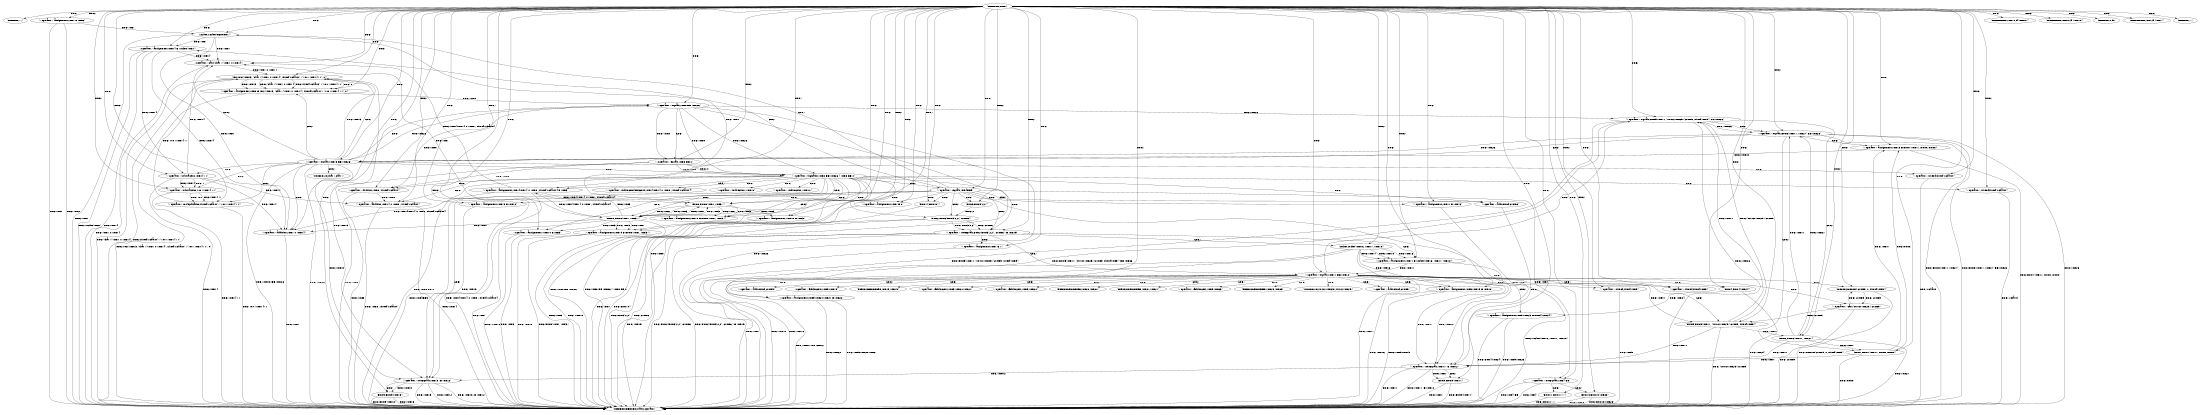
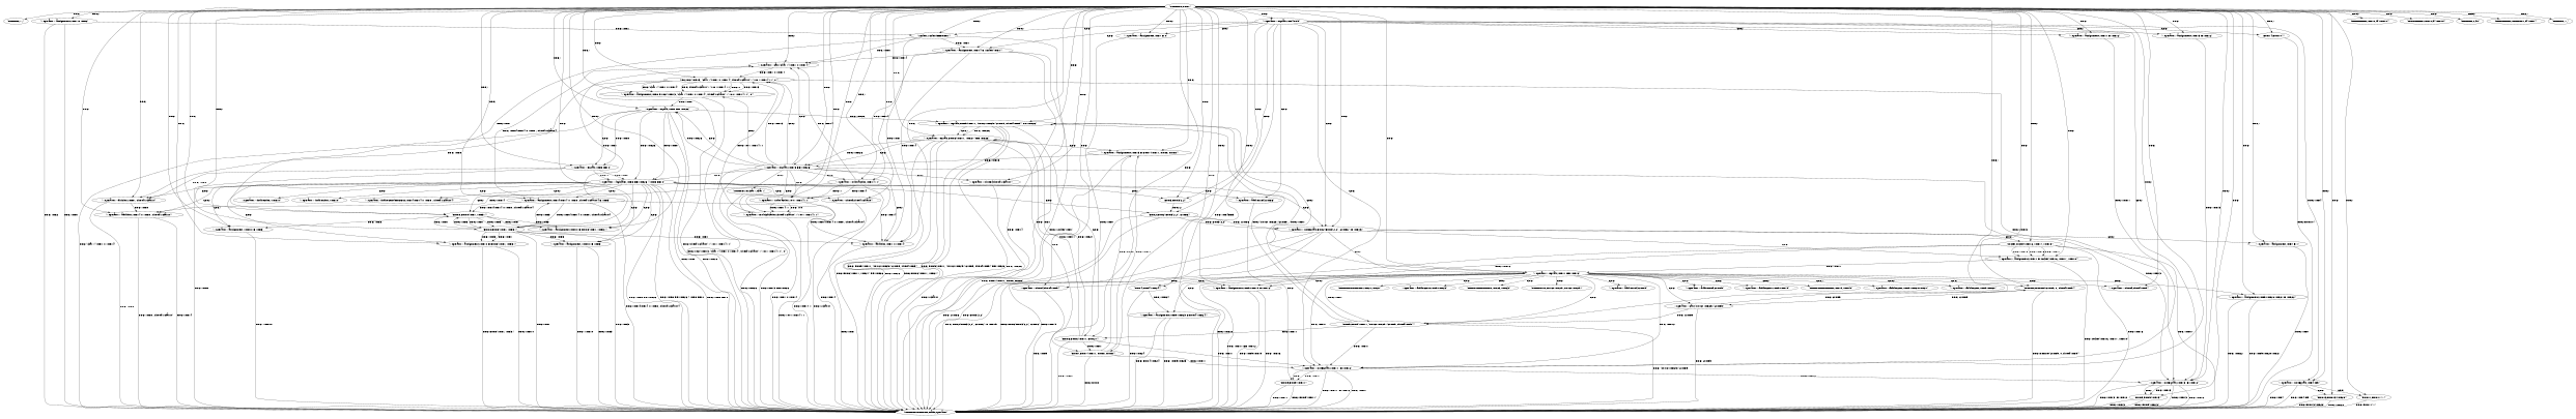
  digraph {
    n1 [label="(METHOD,FUN1)"]
    n2 [label="(LITERAL,\"\",)"]
    n3 [label="(<operator>.assignment,VAR1 = VAR2)"]
    n4 [label="(<operator>.equals,VAR4==5)"]
    n5 [label="(<operator>.assignment,VAR7 = 0)"]
    n6 [label="(<operator>.assignment,VAR11 = VAR12)"]
    n7 [label="(<operator>.assignment,VAR13 = VAR12)"]
    n8 [label="(<operator>.assignment,VAR14 = wcslen(VAR1))"]
    n9 [label="(wcslen,wcslen(RETURN1))"]
    n10 [label="(<operator>.notEquals,FUN2(FUN3(2,2), &VAR6) != VAR15)"]
    n11 [label="(FUN3,FUN3(2,2))"]
    n12 [label="(<operator>.assignment,VAR7 = 1)"]
    n13 [label="(<operator>.assignment,VAR11 = socket(VAR16, VAR17, VAR18))"]
    n14 [label="(socket,socket(VAR16, VAR17, VAR18))"]
    n15 [label="(<operator>.equals,VAR11 == VAR12)"]
    n16 [label="(memset,memset(&VAR9, 0, sizeof(VAR9)))"]
    n17 [label="(<operator>.sizeOf,sizeof(VAR9))"]
    n18 [label="(<operator>.assignment,VAR9.VAR19 = VAR16)"]
    n19 [label="(<operator>.assignment,VAR9.VAR20.VAR21 = VAR22)"]
    n20 [label="(FUN4,FUN4(VAR24))"]
    n21 [label="(<operator>.equals,FUN5(VAR11, (struct VAR25*)&VAR9, sizeof(VAR9)) == VAR26)"]
    n22 [label="(FUN5,FUN5(VAR11, (struct VAR25*)&VAR9, sizeof(VAR9)))"]
    n23 [label="(<operator>.sizeOf,sizeof(VAR9))"]
    n24 [label="(<operator>.equals,FUN6(VAR11, VAR27) == VAR26)"]
-   n25 [label="(FUN6,FUN6(VAR11, VAR27))"]
+   n25 [label="(FUN6,FUN6(VAR11, FUN27))"]
    n26 [label="(<operator>.assignment,VAR13 = FUN7(VAR11, NULL, NULL))"]
    n27 [label="(FUN7,FUN7(VAR11, NULL, NULL))"]
    n28 [label="(<operator>.equals,VAR13 == VAR26)"]
    n29 [label="(<operator>.assignment,VAR8 = recv(VAR13, (char *)(VAR1 + VAR14), sizeof(wchar_t) * (100 - VAR14 - 1), 0))"]
    n30 [label="(recv,recv(VAR13, (char *)(VAR1 + VAR14), sizeof(wchar_t) * (100 - VAR14 - 1), 0))"]
    n31 [label="(<operator>.cast,(char *)(VAR1 + VAR14))"]
    n32 [label="(<operator>.addition,VAR1 + VAR14)"]
    n33 [label="(<operator>.multiplication,sizeof(wchar_t) * (100 - VAR14 - 1))"]
    n34 [label="(<operator>.sizeOf,sizeof(wchar_t))"]
    n35 [label="(<operator>.subtraction,100 - VAR14 - 1)"]
    n36 [label="(<operator>.subtraction,VAR14 - 1)"]
    n37 [label="(<operator>.equals,VAR8 == VAR26)"]
    n38 [label="(<operator>.equals,VAR8 == 0)"]
    n39 [label="(<operator>.assignment,VAR1[VAR14 + VAR8 / sizeof(wchar_t)] = VAR3)"]
    n40 [label="(<operator>.addition,VAR14 + VAR8 / sizeof(wchar_t))"]
    n41 [label="(<operator>.division,VAR8 / sizeof(wchar_t))"]
    n42 [label="(<operator>.sizeOf,sizeof(wchar_t))"]
    n43 [label="(<operator>.assignment,VAR10 = FUN8(VAR1, VAR3''))"]
    n44 [label="(FUN8,FUN8(VAR1, VAR3''))"]
    n45 [label="(IDENTIFIER,VAR10,if (VAR10))"]
    n46 [label="(<operator>.assignment,*VAR10 = VAR3)"]
    n47 [label="(<operator>.assignment,VAR10 = FUN8(VAR1, VAR3''))"]
    n48 [label="(FUN8,FUN8(VAR1, VAR3''))"]
    n49 [label="(IDENTIFIER,VAR10,if (VAR10))"]
    n50 [label="(<operator>.assignment,*VAR10 = VAR3)"]
    n51 [label="(LITERAL,0,do)"]
    n52 [label="(<operator>.notEquals,VAR11 != VAR12)"]
    n53 [label="(<operator>.notEquals,VAR13 != VAR12)"]
    n54 [label="(FUN9,FUN9(VAR13))"]
-   n55 [label="(IDENTIFIER,VAR7,if (VAR7))"]
+   n55 [label="(IDENTIFIER,METHOD7,if (VAR7))"]
    n56 [label="(FUN14,FUN10())"]
    n57 [label="(<operator>.notEquals,VAR4!=5)"]
    n58 [label="(FUN11,FUN11(\"\"))"]
    n59 [label="(LITERAL,\"\",)"]
    n60 [label="(FUN13,FUN13(VAR28))"]
    n61 [label="(METHOD_RETURN,static operator)"]
    n62 [label="(FUN2,FUN2(FUN3(2,2), &VAR6))"]
    n63 [label="(<operator>.addressOf,&VAR6)"]
    n64 [label="(<operator>.assignment,VAR9.VAR23 = FUN4(VAR24))"]
    n65 [label="(<operator>.cast,(struct VAR25*)&VAR9)"]
    n66 [label="(<operator>.addressOf,&VAR9)"]
    n67 [label="(<operator>.fieldAccess,VAR9.VAR19)"]
    n68 [label="(FIELD_IDENTIFIER,VAR19,VAR19)"]
    n69 [label="(<operator>.fieldAccess,VAR9.VAR20.VAR21)"]
    n70 [label="(<operator>.fieldAccess,VAR9.VAR20)"]
-   n71 [label="(FIELD_IDENTIFIER,VAR20,VAR20)"]
    n72 [label="(FIELD_IDENTIFIER,VAR21,VAR21)"]
    n73 [label="(<operator>.fieldAccess,VAR9.VAR23)"]
    n74 [label="(FIELD_IDENTIFIER,VAR23,VAR23)"]
    n75 [label="(UNKNOWN,struct VAR25*,struct VAR25*)"]
    n76 [label="(<operator>.addressOf,&VAR9)"]
    n77 [label="(<operator>.logicalOr,VAR8 == VAR26 || VAR8 == 0)"]
    n78 [label="(UNKNOWN,char *,char *)"]
    n79 [label="(FUN9,FUN9(VAR11))"]
    n80 [label="(<operator>.indirectIndexAccess,VAR1[VAR14 + VAR8 / sizeof(wchar_t)])"]
    n81 [label="(<operator>.indirection,*VAR10)"]
    n82 [label="(<operator>.indirection,*VAR10)"]
    n1 -> n2 [label="DDG: "]
    n1 -> n3 [label="DDG: "]
    n1 -> n4 [label="DDG: "]
    n1 -> n5 [label="DDG: "]
    n1 -> n6 [label="DDG: "]
    n1 -> n7 [label="DDG: "]
    n1 -> n8 [label="DDG: "]
    n1 -> n9 [label="DDG: "]
    n1 -> n10 [label="DDG: "]
    n1 -> n11 [label="DDG: "]
    n1 -> n12 [label="DDG: "]
    n1 -> n13 [label="DDG: "]
    n1 -> n14 [label="DDG: "]
    n1 -> n15 [label="DDG: "]
    n1 -> n16 [label="DDG: "]
    n1 -> n17 [label="DDG: "]
    n1 -> n18 [label="DDG: "]
    n1 -> n19 [label="DDG: "]
    n1 -> n20 [label="DDG: "]
    n1 -> n21 [label="DDG: "]
    n1 -> n22 [label="DDG: "]
    n1 -> n23 [label="DDG: "]
    n1 -> n24 [label="DDG: "]
    n1 -> n25 [label="DDG: "]
    n1 -> n26 [label="DDG: "]
    n1 -> n27 [label="DDG: "]
    n1 -> n28 [label="DDG: "]
    n1 -> n29 [label="DDG: "]
    n1 -> n30 [label="DDG: "]
    n1 -> n31 [label="DDG: "]
    n1 -> n32 [label="DDG: "]
    n1 -> n33 [label="DDG: "]
    n1 -> n34 [label="DDG: "]
    n1 -> n35 [label="DDG: "]
    n1 -> n36 [label="DDG: "]
    n1 -> n37 [label="DDG: "]
    n1 -> n38 [label="DDG: "]
    n1 -> n39 [label="DDG: "]
    n1 -> n40 [label="DDG: "]
    n1 -> n41 [label="DDG: "]
    n1 -> n42 [label="DDG: "]
    n1 -> n43 [label="DDG: "]
    n1 -> n44 [label="DDG: "]
    n1 -> n45 [label="DDG: "]
    n1 -> n46 [label="DDG: "]
    n1 -> n47 [label="DDG: "]
    n1 -> n48 [label="DDG: "]
    n1 -> n49 [label="DDG: "]
    n1 -> n50 [label="DDG: "]
    n1 -> n51 [label="DDG: "]
    n1 -> n52 [label="DDG: "]
    n1 -> n53 [label="DDG: "]
    n1 -> n54 [label="DDG: "]
    n1 -> n55 [label="DDG: "]
    n1 -> n56 [label="DDG: "]
    n1 -> n57 [label="DDG: "]
    n1 -> n58 [label="DDG: "]
    n1 -> n59 [label="DDG: "]
    n1 -> n60 [label="DDG: "]
    n3 -> n9 [label="DDG: VAR1"]
    n3 -> n61 [label="DDG: VAR1"]
    n3 -> n61 [label="DDG: VAR2"]
    n4 -> n5 [label="CDG: "]
    n4 -> n6 [label="CDG: "]
    n4 -> n7 [label="CDG: "]
    n4 -> n8 [label="CDG: "]
    n4 -> n9 [label="CDG: "]
    n4 -> n10 [label="CDG: "]
    n4 -> n11 [label="CDG: "]
    n4 -> n52 [label="CDG: "]
    n4 -> n53 [label="CDG: "]
    n4 -> n56 [label="CDG: "]
    n4 -> n57 [label="DDG: VAR4"]
    n4 -> n61 [label="DDG: VAR4==5"]
    n4 -> n62 [label="CDG: "]
    n4 -> n63 [label="CDG: "]
    n5 -> n61 [label="DDG: VAR7"]
    n6 -> n52 [label="DDG: VAR11"]
    n7 -> n53 [label="DDG: VAR13"]
    n8 -> n31 [label="DDG: VAR14"]
    n8 -> n32 [label="DDG: VAR14"]
    n8 -> n36 [label="DDG: VAR14"]
    n8 -> n61 [label="DDG: wcslen(VAR1)"]
    n8 -> n61 [label="DDG: VAR14"]
    n9 -> n8 [label="DDG: VAR1"]
    n9 -> n31 [label="DDG: VAR1"]
    n9 -> n32 [label="DDG: VAR1"]
    n9 -> n44 [label="DDG: VAR1"]
    n9 -> n61 [label="DDG: VAR1"]
    n10 -> n12 [label="CDG: "]
    n10 -> n13 [label="CDG: "]
    n10 -> n14 [label="CDG: "]
    n10 -> n15 [label="CDG: "]
    n10 -> n61 [label="DDG: VAR15"]
    n10 -> n61 [label="DDG: FUN2(FUN3(2,2), &VAR6)"]
    n10 -> n61 [label="DDG: FUN2(FUN3(2,2), &VAR6) != VAR15"]
    n11 -> n62 [label="DDG: 2"]
    n12 -> n61 [label="DDG: VAR7"]
    n13 -> n15 [label="DDG: VAR11"]
    n13 -> n61 [label="DDG: socket(VAR16, VAR17, VAR18)"]
    n14 -> n13 [label="DDG: VAR16"]
    n14 -> n13 [label="DDG: VAR17"]
    n14 -> n13 [label="DDG: VAR18"]
    n14 -> n18 [label="DDG: VAR16"]
    n14 -> n61 [label="DDG: VAR18"]
    n14 -> n61 [label="DDG: VAR16"]
    n14 -> n61 [label="DDG: VAR17"]
    n15 -> n16 [label="CDG: "]
    n15 -> n17 [label="CDG: "]
    n15 -> n18 [label="CDG: "]
    n15 -> n19 [label="CDG: "]
    n15 -> n20 [label="CDG: "]
    n15 -> n21 [label="CDG: "]
    n15 -> n22 [label="DDG: VAR11"]
    n15 -> n22 [label="CDG: "]
    n15 -> n23 [label="CDG: "]
    n15 -> n52 [label="DDG: VAR11"]
    n15 -> n52 [label="DDG: VAR12"]
    n15 -> n61 [label="DDG: VAR11 == VAR12"]
    n15 -> n64 [label="CDG: "]
    n15 -> n65 [label="CDG: "]
    n15 -> n66 [label="CDG: "]
    n15 -> n67 [label="CDG: "]
    n15 -> n68 [label="CDG: "]
    n15 -> n69 [label="CDG: "]
    n15 -> n70 [label="CDG: "]
-   n15 -> n71 [label="CDG: "]
    n15 -> n72 [label="CDG: "]
    n15 -> n73 [label="CDG: "]
    n15 -> n74 [label="CDG: "]
    n15 -> n75 [label="CDG: "]
    n15 -> n76 [label="CDG: "]
    n16 -> n61 [label="DDG: memset(&VAR9, 0, sizeof(VAR9))"]
    n16 -> n65 [label="DDG: &VAR9"]
    n18 -> n61 [label="DDG: VAR16"]
    n18 -> n61 [label="DDG: VAR9.VAR19"]
    n19 -> n61 [label="DDG: VAR22"]
    n19 -> n61 [label="DDG: VAR9.VAR20.VAR21"]
    n20 -> n61 [label="DDG: VAR24"]
    n20 -> n64 [label="DDG: VAR24"]
    n21 -> n24 [label="DDG: VAR26"]
    n21 -> n24 [label="CDG: "]
    n21 -> n25 [label="CDG: "]
    n21 -> n61 [label="DDG: FUN5(VAR11, (struct VAR25*)&VAR9, sizeof(VAR9))"]
    n21 -> n61 [label="DDG: FUN5(VAR11, (struct VAR25*)&VAR9, sizeof(VAR9)) == VAR26"]
    n21 -> n61 [label="DDG: VAR26"]
    n22 -> n21 [label="DDG: VAR11"]
    n22 -> n21 [label="DDG: (struct VAR25*)&VAR9"]
    n22 -> n25 [label="DDG: VAR11"]
    n22 -> n52 [label="DDG: VAR11"]
    n22 -> n61 [label="DDG: (struct VAR25*)&VAR9"]
    n23 -> n61 [label="DDG: VAR9"]
    n24 -> n26 [label="CDG: "]
    n24 -> n27 [label="CDG: "]
    n24 -> n28 [label="DDG: VAR26"]
    n24 -> n28 [label="CDG: "]
    n24 -> n61 [label="DDG: FUN6(VAR11, VAR27)"]
    n24 -> n61 [label="DDG: FUN6(VAR11, VAR27) == VAR26"]
    n24 -> n61 [label="DDG: VAR26"]
    n25 -> n24 [label="DDG: VAR11"]
    n25 -> n24 [label="DDG: VAR27"]
    n25 -> n27 [label="DDG: VAR11"]
    n25 -> n52 [label="DDG: VAR11"]
    n25 -> n61 [label="DDG: VAR27"]
    n26 -> n28 [label="DDG: VAR13"]
    n26 -> n61 [label="DDG: FUN7(VAR11, NULL, NULL)"]
    n27 -> n26 [label="DDG: VAR11"]
    n27 -> n26 [label="DDG: NULL"]
    n27 -> n52 [label="DDG: VAR11"]
    n27 -> n61 [label="DDG: NULL"]
    n28 -> n29 [label="CDG: "]
    n28 -> n30 [label="DDG: VAR13"]
    n28 -> n30 [label="CDG: "]
    n28 -> n31 [label="CDG: "]
    n28 -> n32 [label="CDG: "]
    n28 -> n33 [label="CDG: "]
    n28 -> n34 [label="CDG: "]
    n28 -> n35 [label="CDG: "]
    n28 -> n36 [label="CDG: "]
    n28 -> n37 [label="DDG: VAR26"]
    n28 -> n37 [label="CDG: "]
    n28 -> n53 [label="DDG: VAR13"]
    n28 -> n61 [label="DDG: VAR26"]
    n28 -> n61 [label="DDG: VAR13 == VAR26"]
    n28 -> n77 [label="CDG: "]
    n28 -> n78 [label="CDG: "]
    n29 -> n37 [label="DDG: VAR8"]
    n29 -> n61 [label="DDG: recv(VAR13, (char *)(VAR1 + VAR14), sizeof(wchar_t) * (100 - VAR14 - 1), 0)"]
    n30 -> n29 [label="DDG: VAR13"]
    n30 -> n29 [label="DDG: (char *)(VAR1 + VAR14)"]
    n30 -> n29 [label="DDG: sizeof(wchar_t) * (100 - VAR14 - 1)"]
    n30 -> n29 [label="DDG: 0"]
    n30 -> n53 [label="DDG: VAR13"]
    n30 -> n61 [label="DDG: (char *)(VAR1 + VAR14)"]
    n30 -> n61 [label="DDG: sizeof(wchar_t) * (100 - VAR14 - 1)"]
    n31 -> n30 [label="DDG: VAR1 + VAR14"]
-   n31 -> n61 [label="DDG: VAR1 + VAR14"]
+   n78 -> n61 [label="DDG: VAR1 + VAR14"]
    n32 -> n61 [label="DDG: VAR1"]
    n33 -> n30 [label="DDG: 100 - VAR14 - 1"]
    n33 -> n61 [label="DDG: 100 - VAR14 - 1"]
    n34 -> n61 [label="DDG: wchar_t"]
    n35 -> n33 [label="DDG: 100"]
    n35 -> n33 [label="DDG: VAR14 - 1"]
    n35 -> n61 [label="DDG: VAR14 - 1"]
    n36 -> n31 [label="DDG: VAR14"]
    n36 -> n32 [label="DDG: VAR14"]
    n36 -> n35 [label="DDG: VAR14"]
    n36 -> n35 [label="DDG: 1"]
    n36 -> n40 [label="DDG: VAR14"]
    n36 -> n61 [label="DDG: VAR14"]
    n37 -> n21 [label="DDG: VAR26"]
    n37 -> n38 [label="DDG: VAR8"]
    n37 -> n38 [label="CDG: "]
    n37 -> n41 [label="DDG: VAR8"]
    n37 -> n61 [label="DDG: VAR8"]
    n37 -> n61 [label="DDG: VAR26"]
    n37 -> n77 [label="DDG: VAR8"]
    n37 -> n77 [label="DDG: VAR26"]
    n38 -> n41 [label="DDG: VAR8"]
    n38 -> n61 [label="DDG: VAR8"]
    n38 -> n77 [label="DDG: VAR8"]
    n38 -> n77 [label="DDG: 0"]
    n39 -> n31 [label="DDG: VAR1[VAR14 + VAR8 / sizeof(wchar_t)]"]
    n39 -> n32 [label="DDG: VAR1[VAR14 + VAR8 / sizeof(wchar_t)]"]
    n39 -> n44 [label="DDG: VAR1[VAR14 + VAR8 / sizeof(wchar_t)]"]
    n39 -> n48 [label="DDG: VAR1[VAR14 + VAR8 / sizeof(wchar_t)]"]
    n39 -> n61 [label="DDG: VAR1[VAR14 + VAR8 / sizeof(wchar_t)]"]
    n40 -> n61 [label="DDG: VAR14"]
    n40 -> n61 [label="DDG: VAR8 / sizeof(wchar_t)"]
    n41 -> n40 [label="DDG: VAR8"]
    n41 -> n61 [label="DDG: VAR8"]
    n42 -> n61 [label="DDG: wchar_t"]
    n44 -> n43 [label="DDG: VAR1"]
    n44 -> n43 [label="DDG: VAR3"]
    n44 -> n46 [label="DDG: VAR3"]
    n44 -> n48 [label="DDG: VAR1"]
    n44 -> n48 [label="DDG: VAR3"]
    n46 -> n61 [label="DDG: *VAR10"]
    n47 -> n61 [label="DDG: VAR10"]
    n47 -> n61 [label="DDG: FUN8(VAR1, VAR3'')"]
    n48 -> n31 [label="DDG: VAR1"]
    n48 -> n32 [label="DDG: VAR1"]
    n48 -> n39 [label="DDG: VAR3"]
    n48 -> n44 [label="DDG: VAR1"]
    n48 -> n44 [label="DDG: VAR3"]
    n48 -> n47 [label="DDG: VAR1"]
    n48 -> n47 [label="DDG: VAR3"]
    n48 -> n50 [label="DDG: VAR3"]
    n48 -> n61 [label="DDG: VAR3"]
    n48 -> n61 [label="DDG: VAR1"]
    n50 -> n61 [label="DDG: VAR3"]
    n50 -> n61 [label="DDG: *VAR10"]
    n52 -> n53 [label="DDG: VAR12"]
    n52 -> n61 [label="DDG: VAR11"]
    n52 -> n61 [label="DDG: VAR11 != VAR12"]
    n52 -> n79 [label="DDG: VAR11"]
    n52 -> n79 [label="CDG: "]
    n53 -> n54 [label="DDG: VAR13"]
    n53 -> n54 [label="CDG: "]
    n53 -> n61 [label="DDG: VAR13"]
    n53 -> n61 [label="DDG: VAR12"]
    n53 -> n61 [label="DDG: VAR13 != VAR12"]
    n54 -> n61 [label="DDG: FUN9(VAR13)"]
    n54 -> n61 [label="DDG: VAR13"]
    n56 -> n61 [label="DDG: FUN10()"]
    n57 -> n58 [label="CDG: "]
    n57 -> n60 [label="CDG: "]
    n57 -> n61 [label="DDG: VAR4!=5"]
    n57 -> n61 [label="DDG: VAR4"]
    n58 -> n61 [label="DDG: FUN11(\"\")"]
    n60 -> n61 [label="DDG: VAR28"]
    n60 -> n61 [label="DDG: FUN13(VAR28)"]
    n62 -> n10 [label="DDG: FUN3(2,2)"]
    n62 -> n10 [label="DDG: &VAR6"]
    n62 -> n61 [label="DDG: &VAR6"]
    n62 -> n61 [label="DDG: FUN3(2,2)"]
    n63 -> n79 [label="DDG: "]
    n64 -> n61 [label="DDG: FUN4(VAR24)"]
    n64 -> n61 [label="DDG: VAR9.VAR23"]
    n65 -> n16 [label="DDG: &VAR9"]
    n65 -> n22 [label="DDG: &VAR9"]
    n65 -> n61 [label="DDG: &VAR9"]
    n77 -> n10 [label="CDG: "]
-   n77 -> n4 [label="CDG: "]
+   n77 -> n11 [label="CDG: "]
    n77 -> n39 [label="CDG: "]
    n77 -> n40 [label="CDG: "]
    n77 -> n41 [label="CDG: "]
    n77 -> n42 [label="CDG: "]
    n77 -> n43 [label="CDG: "]
    n77 -> n44 [label="CDG: "]
    n77 -> n46 [label="CDG: "]
    n77 -> n47 [label="CDG: "]
    n77 -> n48 [label="CDG: "]
    n77 -> n50 [label="CDG: "]
    n77 -> n61 [label="DDG: VAR8 == VAR26"]
    n77 -> n61 [label="DDG: VAR8 == VAR26 || VAR8 == 0"]
    n77 -> n61 [label="DDG: VAR8 == 0"]
    n77 -> n62 [label="CDG: "]
    n77 -> n63 [label="CDG: "]
    n77 -> n80 [label="CDG: "]
    n77 -> n81 [label="CDG: "]
    n77 -> n82 [label="CDG: "]
    n79 -> n61 [label="DDG: FUN9(VAR11)"]
    n79 -> n61 [label="DDG: VAR11"]
  }
